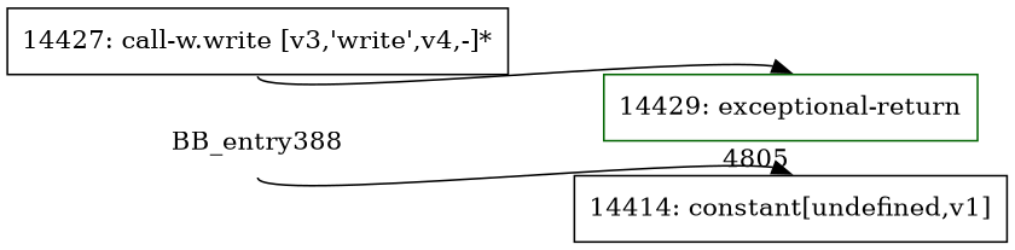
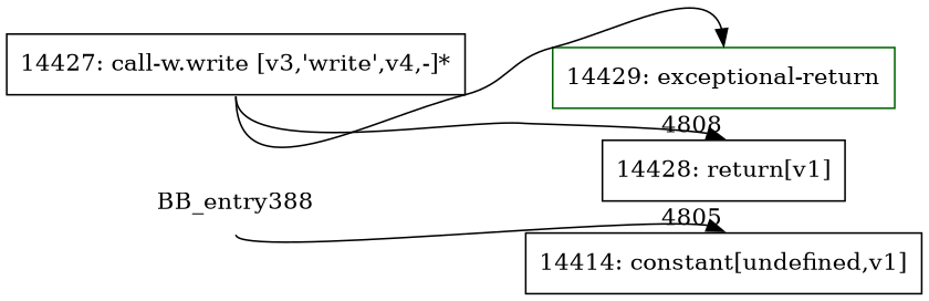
  digraph {
    rankdir=LR
    node [color=black shape=record]
    edge [headport=n tailport=s]
    n1 [color=darkgreen label=BB_entry388 shape=none]
    n2 [label="{14414: constant[undefined,v1]}"]
    n3 [label="{14427: call-w.write [v3,'write',v4,-]*}"]
    n4 [color=darkgreen label="{14429: exceptional-return}"]
+   n5 [label="{14428: return[v1]}"]
    n1 -> n2 [headlabel="    4805"]
    n3 -> n4 [color=black]
+   n3 -> n5 [headlabel="      4808"]
  }
